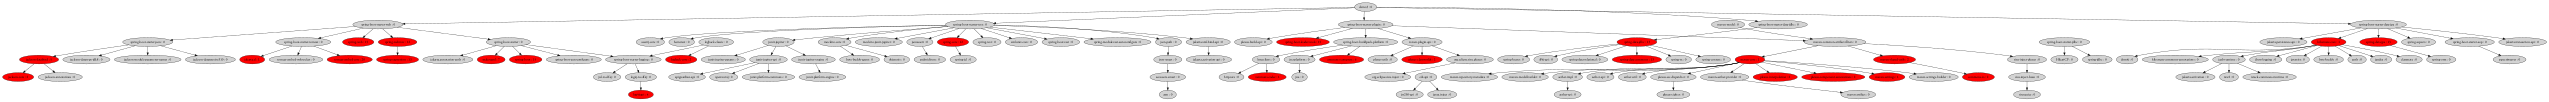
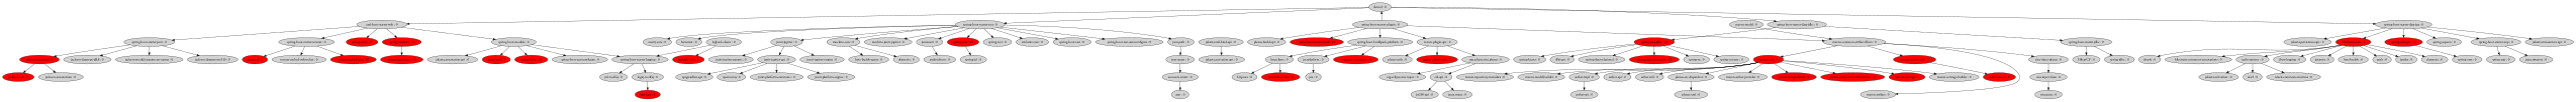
  digraph {
    fontname="EB Garamond"
    node [fontname="EB Garamond" style=filled]
    edge [fontname="EB Garamond"]
    "demo3 : 0"
    "spring-boot-starter-data-jdbc : 0"
    "spring-boot-starter-data-jpa : 0"
-   "spring-boot-starter-web : 0"
+   "spring-boot-starter-web : 0" [label="xml-boot-starter-web : 0"]
    "spring-boot-starter-test : 0"
    "spring-boot-maven-plugin : 0"
    "spring-boot-starter-jdbc : 0"
    "spring-data-jdbc : 13" [fillcolor=red]
    "spring-boot-starter-aop : 0"
    "jakarta.transaction-api : 0"
    "jakarta.persistence-api : 0"
    "hibernate-core : 1" [fillcolor=red]
    "spring-data-jpa : 13" [fillcolor=red]
    "spring-aspects : 0"
-   "spring-boot-starter : 0"
+   "spring-boot-starter : 0" [label="spring-boot-module : 0"]
    "spring-boot-starter-json : 0"
    "spring-boot-starter-tomcat : 0"
    "spring-web : 15" [fillcolor=red]
    "spring-webmvc : 12" [fillcolor=red]
    "spring-boot-test : 0"
-   "spring-boot-test-autoconfigure : 0" [label="spring-module-test-autoconfigure : 0"]
+   "spring-boot-test-autoconfigure : 0"
    "json-path : 0"
    "jakarta.xml.bind-api : 0"
    "assertj-core : 0"
    "hamcrest : 0"
    "junit-jupiter : 0"
    "mockito-core : 0"
    "mockito-junit-jupiter : 0"
    "jsonassert : 0"
    "spring-core : 12" [fillcolor=red]
    "spring-test : 0"
    "xmlunit-core : 0"
    "spring-boot-buildpack-platform : 0"
    "spring-boot-loader-tools : 15" [fillcolor=red]
    "maven-common-artifact-filters : 0"
    "maven-plugin-api : 0"
    "plexus-build-api : 0"
    "HikariCP : 0"
    "spring-jdbc : 0"
    "spring-data-relational : 0"
    "spring-data-commons : 13" [fillcolor=red]
    "spring-tx : 0"
    "spring-context : 0"
    "spring-beans : 0"
    "slf4j-api : 0"
+   "spring-aop : 0"
    "aspectjweaver : 0"
    "jboss-logging : 0"
    "javassist : 0"
    "byte-buddy : 0"
    "antlr : 0"
    "jandex : 0"
    "classmate : 0"
    "dom4j : 0"
    "hibernate-commons-annotations : 0"
    "jaxb-runtime : 0"
    "spring-orm : 0"
    "txw2 : 0"
    "istack-commons-runtime : 0"
    "jakarta.activation : 0"
    "spring-boot : 15" [fillcolor=red]
    "spring-boot-autoconfigure : 0"
    "spring-boot-starter-logging : 0"
-   "jakarta.annotation-api : 0" [label="jakarta.annotation-antlr : 0"]
+   "jakarta.annotation-api : 0"
    "snakeyaml : 7" [fillcolor=red]
    "jackson-databind : 5" [fillcolor=red]
    "jackson-datatype-jdk8 : 0"
    "jackson-datatype-jsr310 : 0"
    "jackson-module-parameter-names : 0"
    "tomcat-embed-core : 20" [fillcolor=red]
    "jakarta.el : 1" [fillcolor=red]
    "tomcat-embed-websocket : 0"
    "spring-expression : 13" [fillcolor=red]
    "log4j-to-slf4j : 0"
    "jul-to-slf4j : 0"
    "logback-classic : 0"
    "logback-core : 2" [fillcolor=red]
    "log4j-api : 4" [fillcolor=red]
    "jackson-annotations : 0"
    "jackson-core : 2" [fillcolor=red]
    "json-smart : 0"
    "jakarta.activation-api : 0"
    "junit-jupiter-api : 0"
    "junit-jupiter-params : 0"
    "junit-jupiter-engine : 0"
    "byte-buddy-agent : 0"
    "objenesis : 0"
    "android-json : 0"
    "spring-jcl : 0"
    "accessors-smart : 0"
    "asm : 0"
    "apiguardian-api : 0"
    "opentest4j : 0"
    "junit-platform-commons : 0"
    "junit-platform-engine : 0"
    "jna-platform : 0"
    "commons-compress : 6" [fillcolor=red]
    "httpclient : 0"
    "maven-artifact : 0"
    "maven-core : 1" [fillcolor=red]
    "sisu-inject-plexus : 0"
    "maven-shared-utils : 2" [fillcolor=red]
    "org.eclipse.sisu.plexus : 0"
    "plexus-utils : 0"
    "plexus-classworlds : 2" [fillcolor=red]
    "jna : 0"
    "httpcore : 0"
    "commons-codec : 1" [fillcolor=red]
    "maven-model : 0"
    "maven-settings : 1" [fillcolor=red]
    "maven-settings-builder : 0"
    "maven-repository-metadata : 0"
    "maven-model-builder : 0"
    "maven-aether-provider : 0"
    "aether-impl : 0"
    "aether-api : 0"
    "aether-util : 0"
    "plexus-interpolation : 2" [fillcolor=red]
    "plexus-component-annotations : 2" [fillcolor=red]
    "plexus-sec-dispatcher : 0"
    "sisu-inject-bean : 0"
    "commons-io : 2" [fillcolor=red]
    "aether-spi : 0"
-   "plexus-cipher : 0"
+   "plexus-cipher : 0" [label="plexus-xml : 0"]
    "sisu-guice : 0"
    "cdi-api : 0"
    "org.eclipse.sisu.inject : 0"
    "jsr250-api : 0"
    "javax.inject : 0"
    "demo3 : 0" -> "spring-boot-starter-data-jdbc : 0"
    "demo3 : 0" -> "spring-boot-starter-data-jpa : 0"
    "demo3 : 0" -> "spring-boot-starter-web : 0"
    "demo3 : 0" -> "spring-boot-starter-test : 0"
-   "demo3 : 0" -> "spring-boot-maven-plugin : 0"
+   "spring-boot-maven-plugin : 0" -> "demo3 : 0"
+   "spring-boot-starter-data-jdbc : 0" -> "spring-boot-starter-jdbc : 0"
    "spring-boot-starter-data-jdbc : 0" -> "spring-data-jdbc : 13"
    "spring-boot-starter-data-jpa : 0" -> "spring-boot-starter-aop : 0"
    "spring-boot-starter-data-jpa : 0" -> "jakarta.transaction-api : 0"
    "spring-boot-starter-data-jpa : 0" -> "jakarta.persistence-api : 0"
    "spring-boot-starter-data-jpa : 0" -> "hibernate-core : 1"
    "spring-boot-starter-data-jpa : 0" -> "spring-data-jpa : 13"
    "spring-boot-starter-data-jpa : 0" -> "spring-aspects : 0"
    "spring-boot-starter-web : 0" -> "spring-boot-starter : 0"
    "spring-boot-starter-web : 0" -> "spring-boot-starter-json : 0"
    "spring-boot-starter-web : 0" -> "spring-boot-starter-tomcat : 0"
    "spring-boot-starter-web : 0" -> "spring-web : 15"
    "spring-boot-starter-web : 0" -> "spring-webmvc : 12"
    "spring-boot-starter-test : 0" -> "spring-boot-test : 0"
    "spring-boot-starter-test : 0" -> "spring-boot-test-autoconfigure : 0"
    "spring-boot-starter-test : 0" -> "json-path : 0"
-   "spring-boot-starter-test : 0" -> "jakarta.xml.bind-api : 0"
    "spring-boot-starter-test : 0" -> "assertj-core : 0"
    "spring-boot-starter-test : 0" -> "hamcrest : 0"
    "spring-boot-starter-test : 0" -> "junit-jupiter : 0"
    "spring-boot-starter-test : 0" -> "mockito-core : 0"
    "spring-boot-starter-test : 0" -> "mockito-junit-jupiter : 0"
    "spring-boot-starter-test : 0" -> "jsonassert : 0"
    "spring-boot-starter-test : 0" -> "spring-core : 12"
    "spring-boot-starter-test : 0" -> "spring-test : 0"
    "spring-boot-starter-test : 0" -> "xmlunit-core : 0"
    "spring-boot-maven-plugin : 0" -> "spring-boot-buildpack-platform : 0"
    "spring-boot-maven-plugin : 0" -> "spring-boot-loader-tools : 15"
    "spring-boot-maven-plugin : 0" -> "maven-common-artifact-filters : 0"
    "spring-boot-maven-plugin : 0" -> "maven-plugin-api : 0"
    "spring-boot-maven-plugin : 0" -> "plexus-build-api : 0"
    "spring-boot-starter-jdbc : 0" -> "HikariCP : 0"
    "spring-boot-starter-jdbc : 0" -> "spring-jdbc : 0"
    "spring-data-jdbc : 13" -> "spring-data-relational : 0"
    "spring-data-jdbc : 13" -> "spring-data-commons : 13"
    "spring-data-jdbc : 13" -> "spring-tx : 0"
    "spring-data-jdbc : 13" -> "spring-context : 0"
    "spring-data-jdbc : 13" -> "spring-beans : 0"
    "spring-data-jdbc : 13" -> "slf4j-api : 0"
+   "spring-boot-starter-aop : 0" -> "spring-aop : 0"
    "spring-boot-starter-aop : 0" -> "aspectjweaver : 0"
    "hibernate-core : 1" -> "jboss-logging : 0"
    "hibernate-core : 1" -> "javassist : 0"
    "hibernate-core : 1" -> "byte-buddy : 0"
    "hibernate-core : 1" -> "antlr : 0"
    "hibernate-core : 1" -> "jandex : 0"
    "hibernate-core : 1" -> "classmate : 0"
    "hibernate-core : 1" -> "dom4j : 0"
    "hibernate-core : 1" -> "hibernate-commons-annotations : 0"
    "hibernate-core : 1" -> "jaxb-runtime : 0"
    "spring-data-jpa : 13" -> "spring-orm : 0"
    "spring-boot-starter : 0" -> "spring-boot : 15"
    "spring-boot-starter : 0" -> "spring-boot-autoconfigure : 0"
    "spring-boot-starter : 0" -> "spring-boot-starter-logging : 0"
    "spring-boot-starter : 0" -> "jakarta.annotation-api : 0"
    "spring-boot-starter : 0" -> "snakeyaml : 7"
    "spring-boot-starter-json : 0" -> "jackson-databind : 5"
    "spring-boot-starter-json : 0" -> "jackson-datatype-jdk8 : 0"
    "spring-boot-starter-json : 0" -> "jackson-datatype-jsr310 : 0"
    "spring-boot-starter-json : 0" -> "jackson-module-parameter-names : 0"
    "spring-boot-starter-tomcat : 0" -> "tomcat-embed-core : 20"
    "spring-boot-starter-tomcat : 0" -> "jakarta.el : 1"
    "spring-boot-starter-tomcat : 0" -> "tomcat-embed-websocket : 0"
    "spring-webmvc : 12" -> "spring-expression : 13"
    "json-path : 0" -> "json-smart : 0"
    "jakarta.xml.bind-api : 0" -> "jakarta.activation-api : 0"
    "junit-jupiter : 0" -> "junit-jupiter-api : 0"
    "junit-jupiter : 0" -> "junit-jupiter-params : 0"
    "junit-jupiter : 0" -> "junit-jupiter-engine : 0"
    "mockito-core : 0" -> "byte-buddy-agent : 0"
    "mockito-core : 0" -> "objenesis : 0"
    "jsonassert : 0" -> "android-json : 0"
    "spring-core : 12" -> "spring-jcl : 0"
    "spring-boot-buildpack-platform : 0" -> "jna-platform : 0"
    "spring-boot-buildpack-platform : 0" -> "commons-compress : 6"
    "spring-boot-buildpack-platform : 0" -> "httpclient : 0"
-   "maven-aether-provider : 0" -> "maven-artifact : 0"
+   "maven-common-artifact-filters : 0" -> "maven-artifact : 0"
    "maven-common-artifact-filters : 0" -> "maven-core : 1"
    "maven-common-artifact-filters : 0" -> "sisu-inject-plexus : 0"
    "maven-common-artifact-filters : 0" -> "maven-shared-utils : 2"
    "maven-plugin-api : 0" -> "org.eclipse.sisu.plexus : 0"
    "maven-plugin-api : 0" -> "plexus-utils : 0"
    "maven-plugin-api : 0" -> "plexus-classworlds : 2"
    "jaxb-runtime : 0" -> "txw2 : 0"
    "jaxb-runtime : 0" -> "istack-commons-runtime : 0"
    "jaxb-runtime : 0" -> "jakarta.activation : 0"
    "spring-boot-starter-logging : 0" -> "log4j-to-slf4j : 0"
    "spring-boot-starter-logging : 0" -> "jul-to-slf4j : 0"
    "jackson-databind : 5" -> "jackson-annotations : 0"
    "jackson-databind : 5" -> "jackson-core : 2"
    "log4j-to-slf4j : 0" -> "log4j-api : 4"
    "logback-classic : 0" -> "spring-boot-starter-logging : 0"
    "logback-classic : 0" -> "logback-core : 2"
    "json-smart : 0" -> "accessors-smart : 0"
    "junit-jupiter-api : 0" -> "apiguardian-api : 0"
    "junit-jupiter-api : 0" -> "opentest4j : 0"
    "junit-jupiter-api : 0" -> "junit-platform-commons : 0"
-   "junit-jupiter-engine : 0" -> "junit-platform-engine : 0"
+   "junit-jupiter-api : 0" -> "junit-platform-engine : 0"
    "accessors-smart : 0" -> "asm : 0"
    "jna-platform : 0" -> "jna : 0"
    "httpclient : 0" -> "httpcore : 0"
    "httpclient : 0" -> "commons-codec : 1"
    "maven-core : 1" -> "maven-settings : 1"
    "maven-core : 1" -> "maven-settings-builder : 0"
    "maven-core : 1" -> "maven-repository-metadata : 0"
    "maven-core : 1" -> "maven-model-builder : 0"
    "maven-core : 1" -> "maven-aether-provider : 0"
    "maven-core : 1" -> "aether-impl : 0"
    "maven-core : 1" -> "aether-api : 0"
    "maven-core : 1" -> "aether-util : 0"
    "maven-core : 1" -> "plexus-interpolation : 2"
    "maven-core : 1" -> "plexus-component-annotations : 2"
    "maven-core : 1" -> "plexus-sec-dispatcher : 0"
    "sisu-inject-plexus : 0" -> "sisu-inject-bean : 0"
    "maven-shared-utils : 2" -> "commons-io : 2"
+   "org.eclipse.sisu.plexus : 0" -> "cdi-api : 0"
    "org.eclipse.sisu.plexus : 0" -> "org.eclipse.sisu.inject : 0"
    "maven-model : 0" -> "maven-common-artifact-filters : 0"
    "aether-impl : 0" -> "aether-spi : 0"
    "plexus-sec-dispatcher : 0" -> "plexus-cipher : 0"
    "sisu-inject-bean : 0" -> "sisu-guice : 0"
    "cdi-api : 0" -> "jsr250-api : 0"
    "cdi-api : 0" -> "javax.inject : 0"
  }
